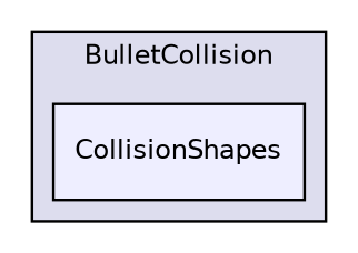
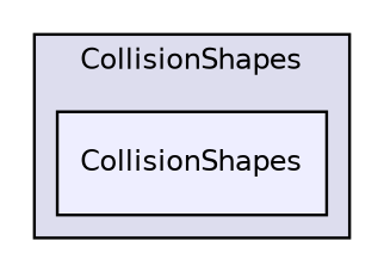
  digraph {
    compound=true
    n1 [fillcolor="#eeeeff" fontname=Helvetica fontsize=10 label=CollisionShapes pencolor=black shape=box style=filled]
    subgraph cluster_1 {
      bgcolor="#ddddee"
      fontname=Helvetica
      fontsize=10
-     label=BulletCollision
+     label=CollisionShapes
      pencolor=black
      n1
    }
  }
